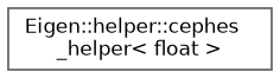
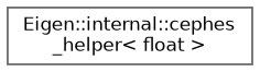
  digraph {
    rankdir=LR
-   n1 [color=grey40 fillcolor=white fontname=Helvetica fontsize=10 height=0.2 label="Eigen::helper::cephes\l_helper\< float \>" shape=box style=filled width=0.4]
+   n1 [color=grey40 fillcolor=white fontname=Helvetica fontsize=10 height=0.2 label="Eigen::internal::cephes\l_helper\< float \>" shape=box style=filled width=0.4]
  }
